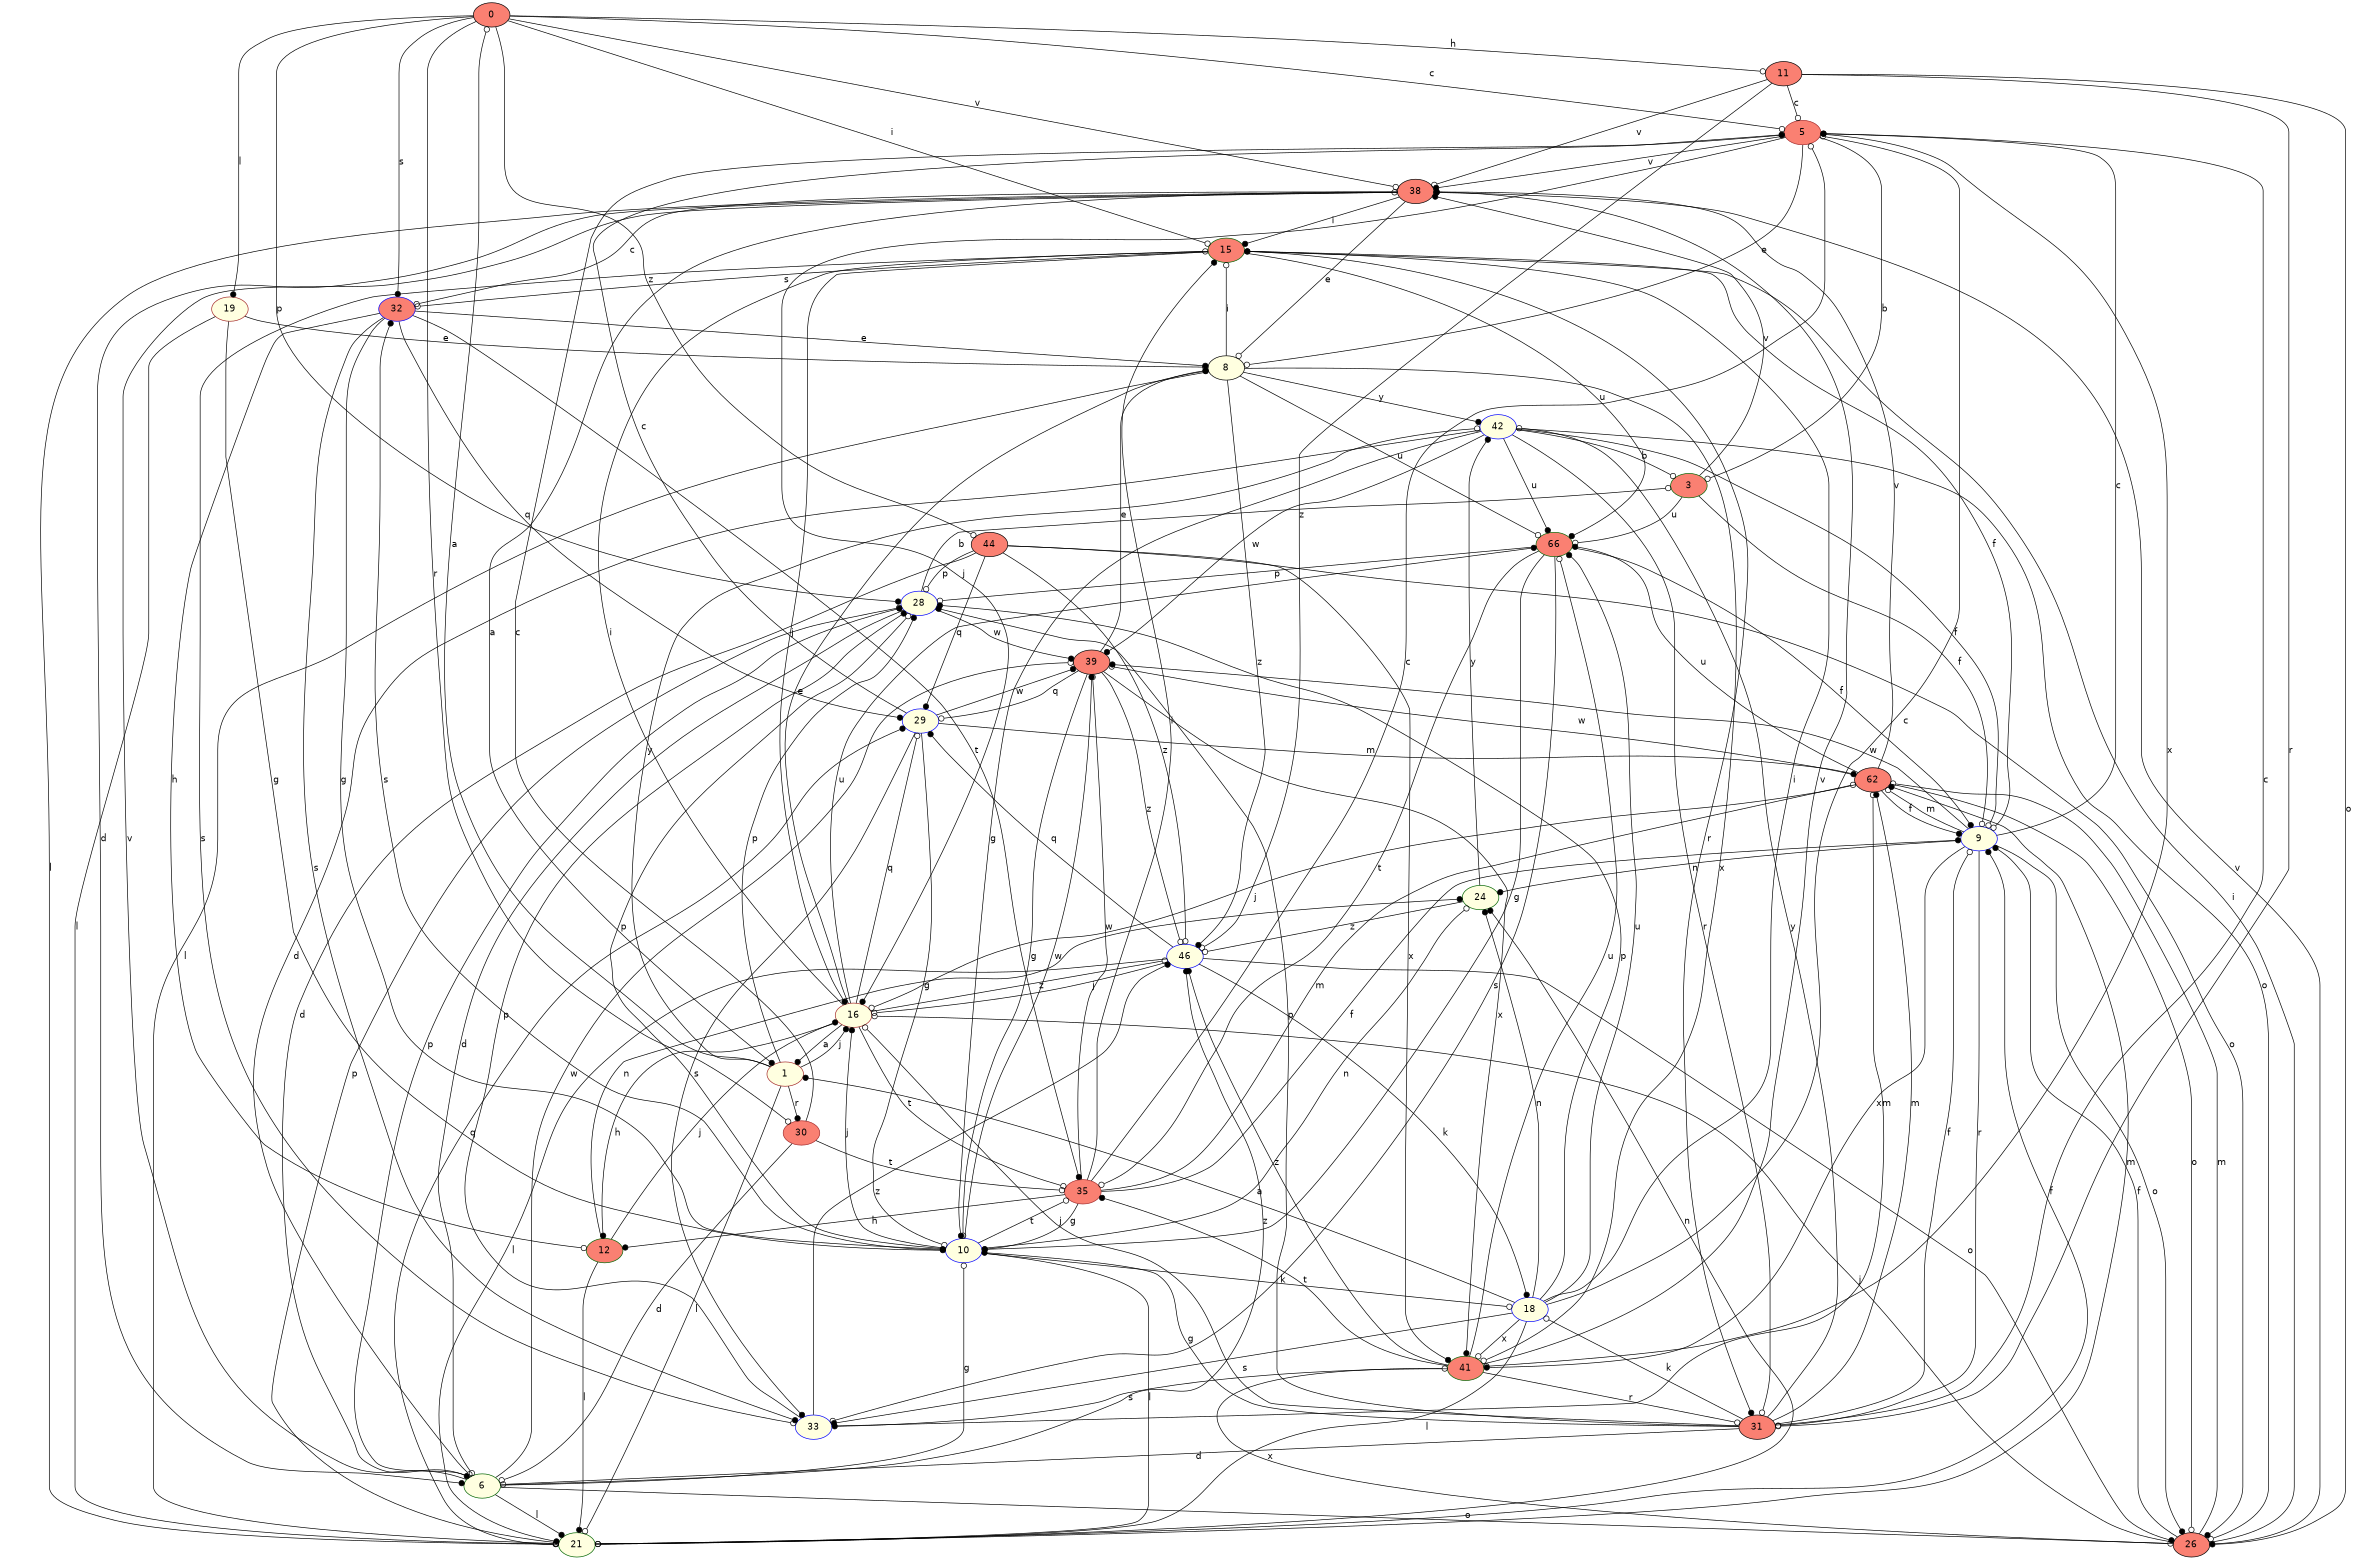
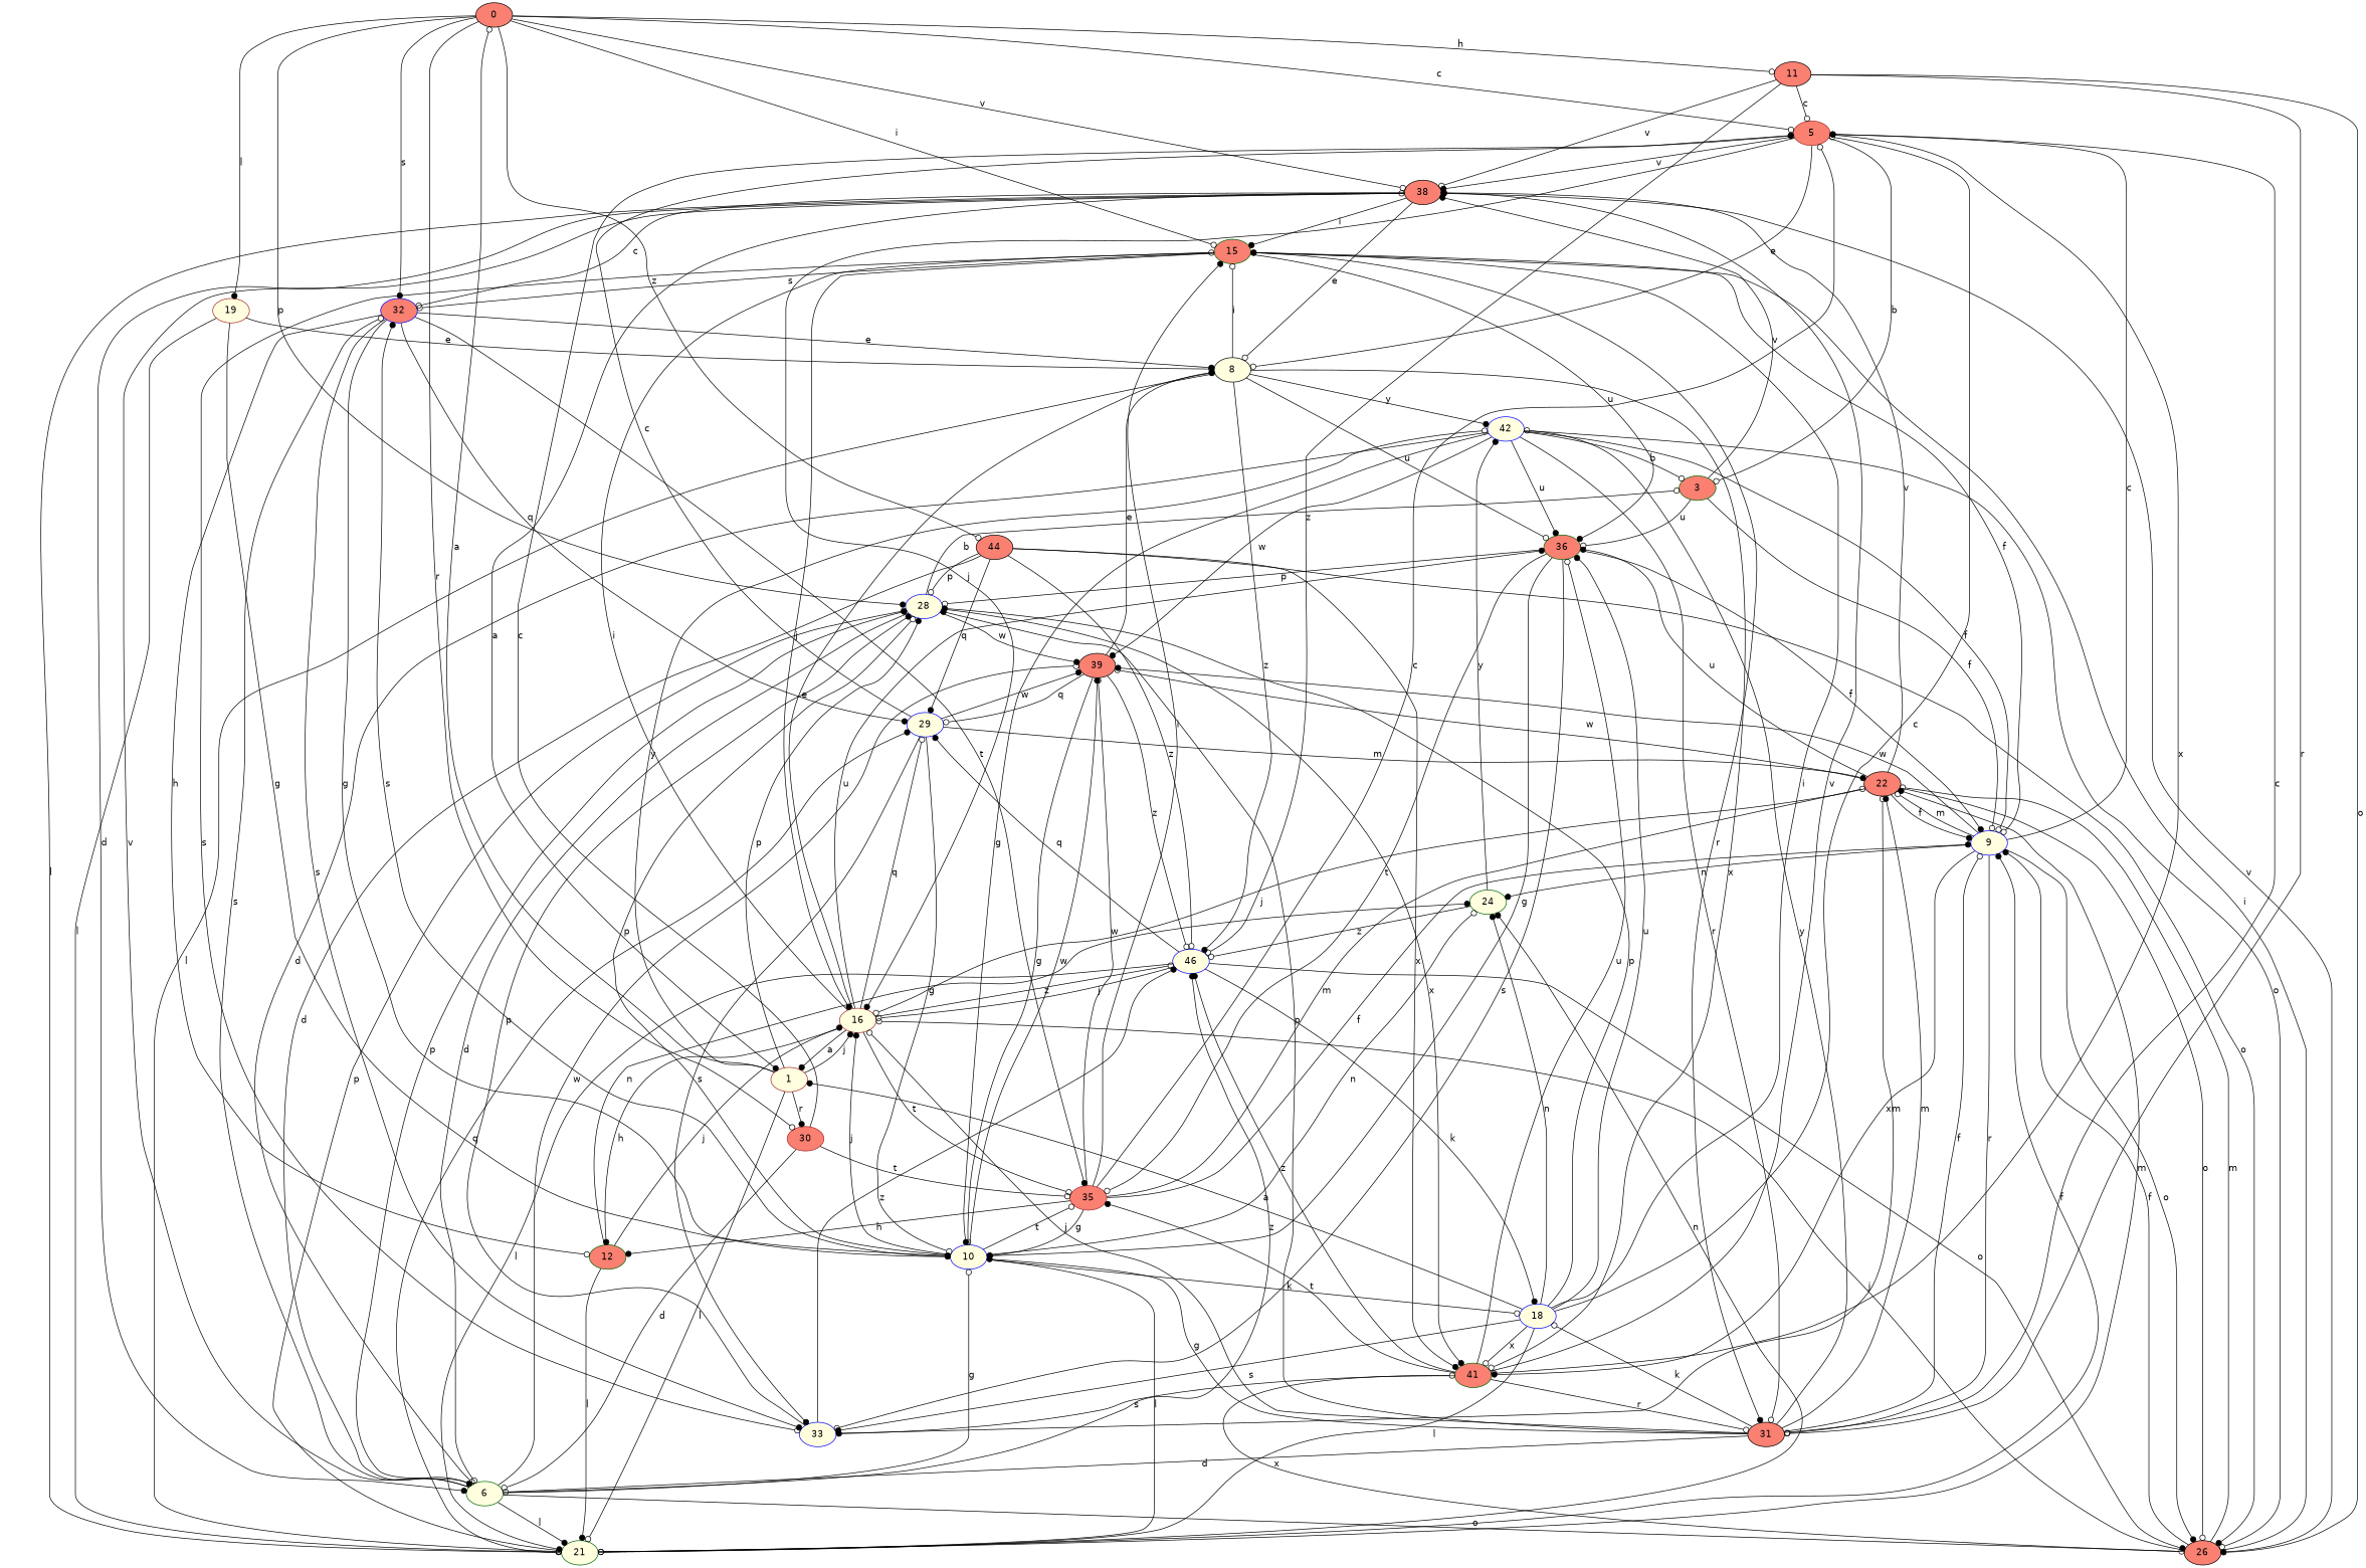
  strict digraph {
    fontname="DejaVu Sans"
    node [color=black fillcolor=salmon fontname="DejaVu Sans" style=filled]
    edge [arrowhead=odot fontname="DejaVu Sans"]
    0
    5 [color=brown]
    11
    15 [color=darkgreen]
    19 [color=brown fillcolor=lightyellow]
    28 [color=blue fillcolor=lightyellow]
    30 [color=brown]
    32 [color=blue]
    38
    44
    16 [color=brown fillcolor=lightyellow]
    3 [color=darkgreen]
    8 [fillcolor=lightyellow]
    41 [color=darkgreen]
    26
    46 [color=blue fillcolor=lightyellow]
    31
    9 [color=blue fillcolor=lightyellow]
-   36 [color=darkgreen label=66]
+   36 [color=darkgreen]
    33 [color=blue fillcolor=lightyellow]
    21 [color=darkgreen fillcolor=lightyellow]
    10 [color=blue fillcolor=lightyellow]
    6 [color=darkgreen fillcolor=lightyellow]
    39
    35 [color=brown]
    12 [color=darkgreen]
    29 [color=blue fillcolor=lightyellow]
    1 [color=brown fillcolor=lightyellow]
    42 [color=blue fillcolor=lightyellow]
-   22 [label=62]
+   22
    24 [color=darkgreen fillcolor=lightyellow]
    18 [color=blue fillcolor=lightyellow]
    0 -> 5 [label=c]
    0 -> 11 [label=h]
    0 -> 15 [label=i]
    0 -> 19 [arrowhead=dot label=l]
    0 -> 28 [arrowhead=dot label=p]
    0 -> 30 [label=r]
    0 -> 32 [arrowhead=dot label=s]
    0 -> 38 [label=v]
    0 -> 44 [label=z]
    5 -> 38 [arrowhead=dot label=v]
    5 -> 16 [arrowhead=dot label=j]
    5 -> 3 [label=b]
    5 -> 8 [label=e]
    5 -> 41 [label=x]
    11 -> 5 [label=c]
    11 -> 38 [label=v]
    11 -> 26 [arrowhead=dot label=o]
    11 -> 46 [label=z]
    11 -> 31 [label=r]
    15 -> 32 [label=s]
    15 -> 16 [arrowhead=dot label=j]
    15 -> 31 [arrowhead=dot label=r]
    15 -> 9 [label=f]
    15 -> 36 [arrowhead=dot label=u]
    15 -> 33 [label=s]
    19 -> 8 [label=e]
    19 -> 21 [label=l]
    19 -> 10 [arrowhead=dot label=g]
    28 -> 3 [label=b]
    28 -> 6 [label=d]
    28 -> 39 [arrowhead=dot label=w]
    30 -> 5 [label=c]
    30 -> 6 [label=d]
    30 -> 35 [label=t]
    32 -> 8 [arrowhead=dot label=e]
    32 -> 33 [arrowhead=dot label=s]
    32 -> 10 [arrowhead=dot label=g]
    32 -> 35 [arrowhead=dot label=t]
    32 -> 12 [label=h]
    32 -> 29 [arrowhead=dot label=q]
    38 -> 15 [arrowhead=dot label=i]
    38 -> 32 [label=c]
    38 -> 8 [label=e]
    38 -> 21 [label=l]
    38 -> 6 [arrowhead=dot label=d]
    38 -> 1 [arrowhead=dot label=a]
    44 -> 28 [label=p]
    44 -> 41 [arrowhead=dot label=x]
    44 -> 26 [arrowhead=dot label=o]
    44 -> 46 [label=z]
    44 -> 6 [arrowhead=dot label=d]
    44 -> 29 [arrowhead=dot label=q]
    16 -> 15 [label=i]
    16 -> 8 [arrowhead=dot label=e]
    16 -> 46 [label=z]
    16 -> 36 [arrowhead=dot label=u]
    16 -> 35 [label=t]
    16 -> 12 [arrowhead=dot label=h]
    16 -> 29 [label=q]
    16 -> 1 [arrowhead=dot label=a]
    3 -> 38 [arrowhead=dot label=v]
    3 -> 9 [label=f]
    3 -> 36 [label=u]
    8 -> 15 [label=i]
    8 -> 41 [label=x]
    8 -> 46 [arrowhead=dot label=z]
    8 -> 36 [label=u]
    8 -> 21 [label=l]
    8 -> 42 [arrowhead=dot label=y]
    41 -> 38 [label=v]
    41 -> 46 [arrowhead=dot label=z]
    41 -> 31 [label=r]
    41 -> 36 [label=u]
    41 -> 33 [arrowhead=dot label=s]
    41 -> 35 [arrowhead=dot label=t]
    26 -> 15 [label=i]
    26 -> 38 [label=v]
    26 -> 16 [label=j]
    26 -> 41 [label=x]
    26 -> 9 [arrowhead=dot label=f]
    26 -> 22 [label=m]
    46 -> 16 [label=j]
    46 -> 26 [arrowhead=dot label=o]
    46 -> 21 [arrowhead=dot label=l]
    46 -> 29 [arrowhead=dot label=q]
    46 -> 18 [arrowhead=dot label=k]
    31 -> 5 [arrowhead=dot label=c]
    31 -> 28 [arrowhead=dot label=p]
    31 -> 16 [label=j]
    31 -> 9 [label=f]
    31 -> 10 [arrowhead=dot label=g]
    31 -> 6 [label=d]
    31 -> 42 [label=y]
    31 -> 22 [arrowhead=dot label=m]
    31 -> 18 [label=k]
    9 -> 5 [arrowhead=dot label=c]
    9 -> 41 [arrowhead=dot label=x]
    9 -> 26 [arrowhead=dot label=o]
    9 -> 31 [label=r]
    9 -> 39 [arrowhead=dot label=w]
    9 -> 22 [label=m]
    9 -> 24 [arrowhead=dot label=n]
    36 -> 28 [label=p]
    36 -> 9 [arrowhead=dot label=f]
    36 -> 33 [label=s]
    36 -> 10 [arrowhead=dot label=g]
    36 -> 35 [label=t]
    33 -> 28 [arrowhead=dot label=p]
    33 -> 46 [arrowhead=dot label=z]
    33 -> 22 [label=m]
    21 -> 28 [label=p]
    21 -> 9 [arrowhead=dot label=f]
    21 -> 29 [arrowhead=dot label=q]
    21 -> 22 [arrowhead=dot label=m]
    21 -> 24 [arrowhead=dot label=n]
    10 -> 28 [label=p]
    10 -> 32 [arrowhead=dot label=s]
    10 -> 16 [arrowhead=dot label=j]
    10 -> 21 [label=l]
    10 -> 39 [arrowhead=dot label=w]
    10 -> 35 [label=t]
    10 -> 24 [label=n]
    10 -> 18 [label=k]
    6 -> 28 [arrowhead=dot label=p]
+   6 -> 32 [label=s]
    6 -> 38 [label=v]
    6 -> 26 [label=o]
    6 -> 46 [arrowhead=dot label=z]
    6 -> 21 [arrowhead=dot label=l]
    6 -> 10 [label=g]
    6 -> 39 [label=w]
    39 -> 8 [arrowhead=dot label=e]
-   39 -> 41 [arrowhead=dot label=x]
+   28 -> 41 [arrowhead=dot label=x]
    39 -> 46 [label=z]
    39 -> 10 [label=g]
    39 -> 29 [label=q]
    35 -> 5 [label=c]
    35 -> 15 [arrowhead=dot label=i]
    35 -> 9 [arrowhead=dot label=f]
    35 -> 10 [label=g]
    35 -> 39 [label=w]
    35 -> 12 [arrowhead=dot label=h]
    35 -> 22 [label=m]
    12 -> 16 [arrowhead=dot label=j]
    12 -> 21 [arrowhead=dot label=l]
    12 -> 24 [arrowhead=dot label=n]
    29 -> 5 [arrowhead=dot label=c]
    29 -> 33 [arrowhead=dot label=s]
    29 -> 10 [label=g]
    29 -> 39 [arrowhead=dot label=w]
    29 -> 22 [arrowhead=dot label=m]
    1 -> 0 [label=a]
    1 -> 28 [arrowhead=dot label=p]
    1 -> 30 [arrowhead=dot label=r]
    1 -> 16 [arrowhead=dot label=j]
    1 -> 21 [label=l]
    1 -> 42 [label=y]
    42 -> 3 [label=b]
    42 -> 26 [label=o]
    42 -> 31 [label=r]
    42 -> 9 [label=f]
    42 -> 36 [arrowhead=dot label=u]
    42 -> 10 [arrowhead=dot label=g]
    42 -> 6 [label=d]
    42 -> 39 [arrowhead=dot label=w]
    22 -> 38 [arrowhead=dot label=v]
    22 -> 16 [label=j]
    22 -> 26 [label=o]
    22 -> 9 [arrowhead=dot label=f]
    22 -> 36 [arrowhead=dot label=u]
    22 -> 39 [label=w]
    24 -> 46 [label=z]
    24 -> 42 [arrowhead=dot label=y]
    18 -> 5 [label=c]
    18 -> 15 [arrowhead=dot label=i]
    18 -> 28 [arrowhead=dot label=p]
    18 -> 41 [label=x]
    18 -> 36 [arrowhead=dot label=u]
    18 -> 33 [arrowhead=dot label=s]
    18 -> 21 [label=l]
    18 -> 1 [arrowhead=dot label=a]
    18 -> 24 [arrowhead=dot label=n]
  }
